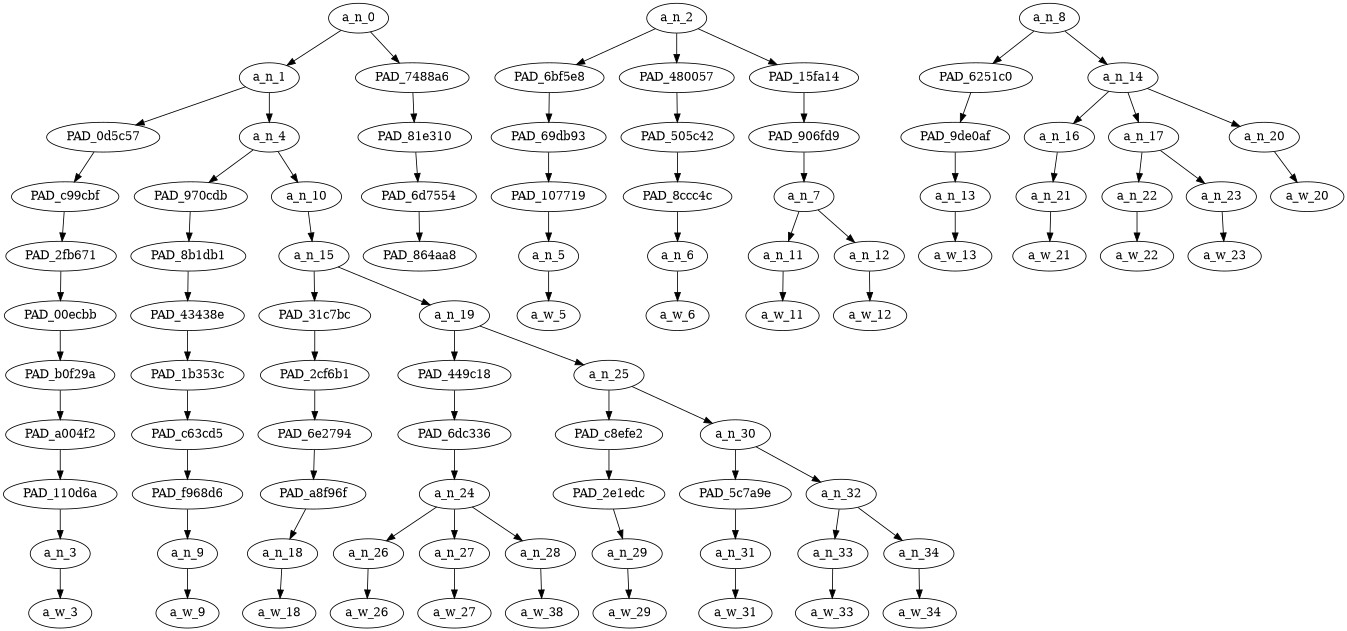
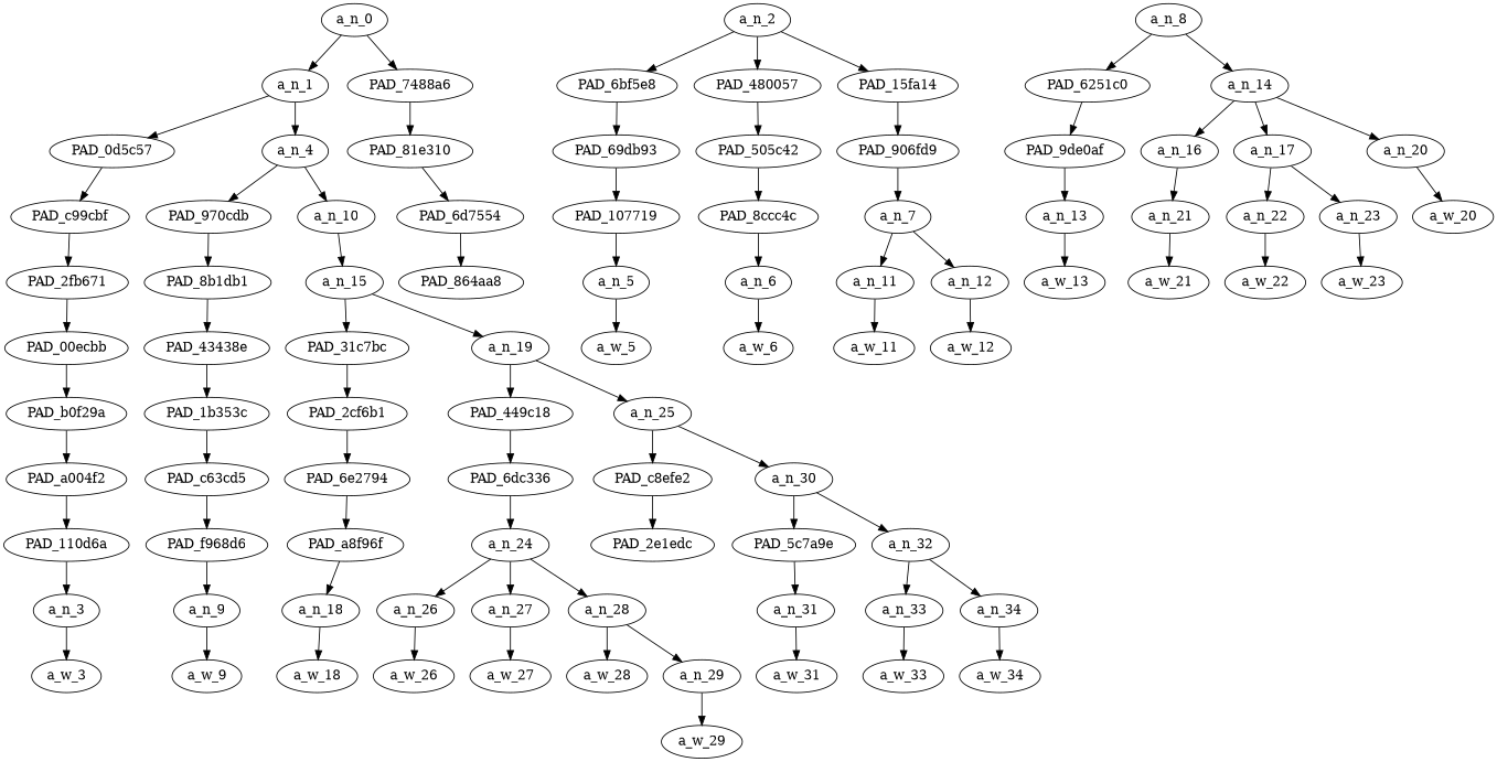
  strict digraph {
    node [div_dir=1 index=0 level=1 text_span="[0]" value=0.05095232]
    a_n_0 [level=10 text_span="[0, 1, 2, 3, 4, 5, 6, 7, 8, 9, 10, 11, 12, 13, 14, 15, 16, 17, 18]" value=0.99999998]
    a_n_1 [level=9 text_span="[0, 1, 2, 3, 4, 5, 6, 7, 8, 9]" value=0.59791050]
    PAD_7488a6 [index=1 level=9 text_span="[10, 11, 12, 13, 14, 15, 16, 17, 18]" value=0.40174338]
    PAD_0d5c57 [level=8]
    a_n_4 [index=1 level=8 text_span="[1, 2, 3, 4, 5, 6, 7, 8, 9]" value=0.54671897]
    PAD_81e310 [index=2 level=8 text_span="[10, 11, 12, 13, 14, 15, 16, 17, 18]" value=0.40174338]
    PAD_c99cbf [level=7]
    PAD_970cdb [index=1 level=7 text_span="[1]" value=0.06419505]
    a_n_10 [index=2 level=7 text_span="[2, 3, 4, 5, 6, 7, 8, 9]" value=0.48229610]
    PAD_6d7554 [index=3 level=7 text_span="[10, 11, 12, 13, 14, 15, 16, 17, 18]" value=0.40174338]
    PAD_2fb671 [level=6]
    PAD_8b1db1 [index=1 level=6 text_span="[1]" value=0.06419505]
    a_n_15 [index=2 level=6 text_span="[2, 3, 4, 5, 6, 7, 8, 9]" value=0.48224596]
    PAD_00ecbb [level=5]
    n15 [label=PAD_b0f29a level=4]
    PAD_a004f2 [level=3]
    PAD_110d6a [level=2]
    a_n_3
    a_w_3 [div_dir=0 level=0 value="<user>"]
    PAD_43438e [index=1 level=5 text_span="[1]" value=0.06419505]
    PAD_31c7bc [index=2 level=5 text_span="[2]" value=0.04598830]
    a_n_19 [div_dir=-1 index=3 level=5 text_span="[3, 4, 5, 6, 7, 8, 9]" value=0.43620752]
    PAD_1b353c [index=1 level=4 text_span="[1]" value=0.06419505]
    PAD_c63cd5 [index=1 level=3 text_span="[1]" value=0.06419505]
    PAD_f968d6 [index=1 level=2 text_span="[1]" value=0.06419505]
    a_n_9 [index=1 text_span="[1]" value=0.06419505]
    a_w_9 [div_dir=0 index=1 level=0 text_span="[1]" value=where]
    PAD_2cf6b1 [index=2 level=4 text_span="[2]" value=0.04598830]
    PAD_449c18 [index=3 level=4 text_span="[3, 4, 5]" value=0.18961754]
    a_n_25 [div_dir=-1 index=4 level=4 text_span="[6, 7, 8, 9]" value=0.24652420]
    PAD_6e2794 [index=2 level=3 text_span="[2]" value=0.04598830]
    PAD_6dc336 [index=3 level=3 text_span="[3, 4, 5]" value=0.18961754]
    PAD_c8efe2 [div_dir=-1 index=4 level=3 text_span="[6]" value=0.04932404]
    a_n_30 [div_dir=-1 index=5 level=3 text_span="[7, 8, 9]" value=0.19705350]
    PAD_a8f96f [index=2 level=2 text_span="[2]" value=0.04598830]
    a_n_18 [index=2 text_span="[2]" value=0.04598830]
    a_w_18 [div_dir=0 index=2 level=0 text_span="[2]" value=is]
    a_n_24 [index=3 level=2 text_span="[3, 4, 5]" value=0.18961754]
    PAD_2e1edc [div_dir=-1 index=4 level=2 text_span="[6]" value=0.04932404]
    PAD_5c7a9e [div_dir=-1 index=5 level=2 text_span="[7]" value=0.04095029]
    a_n_32 [index=6 level=2 text_span="[8, 9]" value=0.15603605]
    a_n_26 [index=3 text_span="[3]" value=0.04704583]
    a_n_27 [div_dir=-1 index=4 text_span="[4]" value=0.07586445]
    a_n_28 [index=5 text_span="[5]" value=0.06663485]
    a_w_26 [div_dir=0 index=3 level=0 text_span="[3]" value=the]
    a_w_27 [div_dir=0 index=4 level=0 text_span="[4]" value=diversity]
-   a_w_28 [div_dir=0 index=5 level=0 text_span="[5]" value=video label=a_w_38]
+   a_w_28 [div_dir=0 index=5 level=0 text_span="[5]" value=video]
    a_n_29 [div_dir=-1 index=6 text_span="[6]" value=0.04932404]
    a_n_31 [div_dir=-1 index=7 text_span="[7]" value=0.04095029]
    a_n_33 [div_dir=-1 index=8 text_span="[8]" value=0.09157014]
    a_n_34 [index=9 text_span="[9]" value=0.06446413]
    a_w_29 [div_dir=0 index=6 level=0 text_span="[6]" value=full]
    a_w_31 [div_dir=0 index=7 level=0 text_span="[7]" value=of]
    a_w_33 [div_dir=0 index=8 level=0 text_span="[8]" value=white]
    a_w_34 [div_dir=0 index=9 level=0 text_span="[9]" value=people]
    PAD_864aa8 [index=3 level=6 text_span="[10, 11, 12, 13, 14, 15, 16, 17, 18]" value=0.40174338]
    a_n_2 [index=4 level=5 text_span="[10, 11, 12, 13, 14, 15, 16, 17, 18]" value=0.40174338]
    PAD_6bf5e8 [div_dir=-1 index=5 level=4 text_span="[10]" value=0.04937005]
    PAD_480057 [div_dir=-1 index=6 level=4 text_span="[11]" value=0.03974385]
    PAD_15fa14 [index=7 level=4 text_span="[12, 13]" value=0.08391323]
    PAD_69db93 [div_dir=-1 index=6 level=3 text_span="[10]" value=0.04937005]
    PAD_505c42 [div_dir=-1 index=7 level=3 text_span="[11]" value=0.03974385]
    PAD_906fd9 [index=8 level=3 text_span="[12, 13]" value=0.08391323]
    a_n_8 [index=8 level=4 text_span="[14, 15, 16, 17, 18]" value=0.22846581]
    PAD_6251c0 [index=9 level=3 text_span="[14]" value=0.03418685]
    a_n_14 [index=10 level=3 text_span="[15, 16, 17, 18]" value=0.19398759]
    PAD_107719 [div_dir=-1 index=7 level=2 text_span="[10]" value=0.04937005]
    PAD_8ccc4c [div_dir=-1 index=8 level=2 text_span="[11]" value=0.03974385]
    a_n_7 [index=9 level=2 text_span="[12, 13]" value=0.08391323]
    PAD_9de0af [index=10 level=2 text_span="[14]" value=0.03418685]
    a_n_16 [index=11 level=2 text_span="[15, 16]" value=0.09581260]
    a_n_17 [index=12 level=2 text_span="[17, 18]" value=0.09797421]
    a_n_20 [index=15 text_span="[15]" value=0.03636694]
    a_n_5 [div_dir=-1 index=10 text_span="[10]" value=0.04937005]
    a_w_5 [div_dir=0 index=10 level=0 text_span="[10]" value=trust]
    a_n_6 [div_dir=-1 index=11 text_span="[11]" value=0.03974385]
    a_w_6 [div_dir=0 index=11 level=0 text_span="[11]" value=me]
    a_n_11 [index=12 text_span="[12]" value=0.03368301]
    a_n_12 [div_dir=-1 index=13 text_span="[13]" value=0.05010527]
    a_w_11 [div_dir=0 index=12 level=0 text_span="[12]" value=very]
    a_w_12 [div_dir=0 index=13 level=0 text_span="[13]" value=painful]
    a_n_13 [index=14 text_span="[14]" value=0.03418685]
    a_n_21 [div_dir=-1 index=16 text_span="[16]" value=0.05933693]
    a_n_22 [index=17 text_span="[17]" value=0.04372229]
    a_n_23 [div_dir=-1 index=18 text_span="[18]" value=0.05407392]
    a_w_13 [div_dir=0 index=14 level=0 text_span="[14]" value=for]
    a_w_20 [div_dir=0 index=15 level=0 text_span="[15]" value=the1]
    a_w_21 [div_dir=0 index=16 level=0 text_span="[16]" value=minority]
    a_w_22 [div_dir=0 index=17 level=0 text_span="[17]" value=very1]
    a_w_23 [div_dir=0 index=18 level=0 text_span="[18]" value=painful1]
    a_n_0 -> a_n_1
    a_n_0 -> PAD_7488a6
    a_n_1 -> PAD_0d5c57
    a_n_1 -> a_n_4
    PAD_7488a6 -> PAD_81e310
    PAD_0d5c57 -> PAD_c99cbf
    a_n_4 -> PAD_970cdb
    a_n_4 -> a_n_10
    PAD_81e310 -> PAD_6d7554
    PAD_c99cbf -> PAD_2fb671
    PAD_970cdb -> PAD_8b1db1
    a_n_10 -> a_n_15
    PAD_6d7554 -> PAD_864aa8
    PAD_2fb671 -> PAD_00ecbb
    PAD_8b1db1 -> PAD_43438e
    a_n_15 -> PAD_31c7bc
    a_n_15 -> a_n_19
    PAD_00ecbb -> n15
    n15 -> PAD_a004f2
    PAD_a004f2 -> PAD_110d6a
    PAD_110d6a -> a_n_3
    a_n_3 -> a_w_3
    PAD_43438e -> PAD_1b353c
    PAD_31c7bc -> PAD_2cf6b1
    a_n_19 -> PAD_449c18
    a_n_19 -> a_n_25
    PAD_1b353c -> PAD_c63cd5
    PAD_c63cd5 -> PAD_f968d6
    PAD_f968d6 -> a_n_9
    a_n_9 -> a_w_9
    PAD_2cf6b1 -> PAD_6e2794
    PAD_449c18 -> PAD_6dc336
    a_n_25 -> PAD_c8efe2
    a_n_25 -> a_n_30
    PAD_6e2794 -> PAD_a8f96f
    PAD_6dc336 -> a_n_24
    PAD_c8efe2 -> PAD_2e1edc
    a_n_30 -> PAD_5c7a9e
    a_n_30 -> a_n_32
    PAD_a8f96f -> a_n_18
    a_n_18 -> a_w_18
    a_n_24 -> a_n_26
    a_n_24 -> a_n_27
    a_n_24 -> a_n_28
-   PAD_2e1edc -> a_n_29
+   a_n_28 -> a_n_29
    PAD_5c7a9e -> a_n_31
    a_n_32 -> a_n_33
    a_n_32 -> a_n_34
    a_n_26 -> a_w_26
    a_n_27 -> a_w_27
    a_n_28 -> a_w_28
    a_n_29 -> a_w_29
    a_n_31 -> a_w_31
    a_n_33 -> a_w_33
    a_n_34 -> a_w_34
    a_n_2 -> PAD_6bf5e8
    a_n_2 -> PAD_480057
    a_n_2 -> PAD_15fa14
    PAD_6bf5e8 -> PAD_69db93
    PAD_480057 -> PAD_505c42
    PAD_15fa14 -> PAD_906fd9
    PAD_69db93 -> PAD_107719
    PAD_505c42 -> PAD_8ccc4c
    PAD_906fd9 -> a_n_7
    a_n_8 -> PAD_6251c0
    a_n_8 -> a_n_14
    PAD_6251c0 -> PAD_9de0af
    a_n_14 -> a_n_16
    a_n_14 -> a_n_17
    a_n_14 -> a_n_20
    PAD_107719 -> a_n_5
    PAD_8ccc4c -> a_n_6
    a_n_7 -> a_n_11
    a_n_7 -> a_n_12
    PAD_9de0af -> a_n_13
    a_n_16 -> a_n_21
    a_n_17 -> a_n_22
    a_n_17 -> a_n_23
    a_n_20 -> a_w_20
    a_n_5 -> a_w_5
    a_n_6 -> a_w_6
    a_n_11 -> a_w_11
    a_n_12 -> a_w_12
    a_n_13 -> a_w_13
    a_n_21 -> a_w_21
    a_n_22 -> a_w_22
    a_n_23 -> a_w_23
  }
